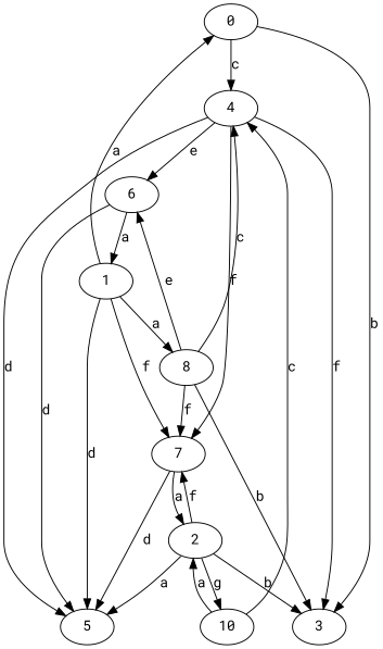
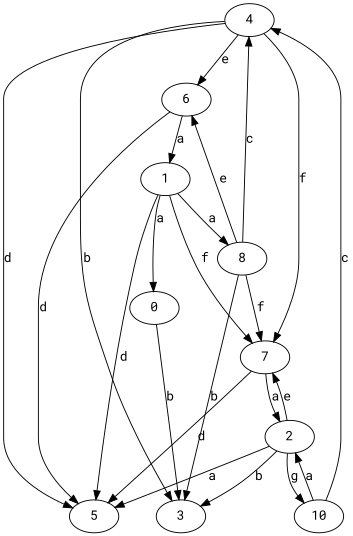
  strict digraph {
    fontname="Roboto Mono"
    node [fontname="Roboto Mono"]
    edge [fontname="Roboto Mono"]
    0
    3
    4
    5
    7
    6
    1
    8
    2
    10
    0 -> 3 [label=b]
-   0 -> 4 [label=c]
-   4 -> 3 [label=f]
+   4 -> 3 [label=b]
    4 -> 5 [label=d]
    4 -> 7 [label=f]
    4 -> 6 [label=e]
    7 -> 5 [label=d]
    7 -> 2 [label=a]
    6 -> 5 [label=d]
    6 -> 1 [label=a]
    1 -> 0 [label=a]
    1 -> 5 [label=d]
    1 -> 7 [label=f]
    1 -> 8 [label=a]
    8 -> 3 [label=b]
    8 -> 4 [label=c]
    8 -> 7 [label=f]
    8 -> 6 [label=e]
    2 -> 3 [label=b]
    2 -> 5 [label=a]
-   2 -> 7 [label=f]
+   2 -> 7 [label=e]
    2 -> 10 [label=g]
    10 -> 4 [label=c]
    10 -> 2 [label=a]
  }
